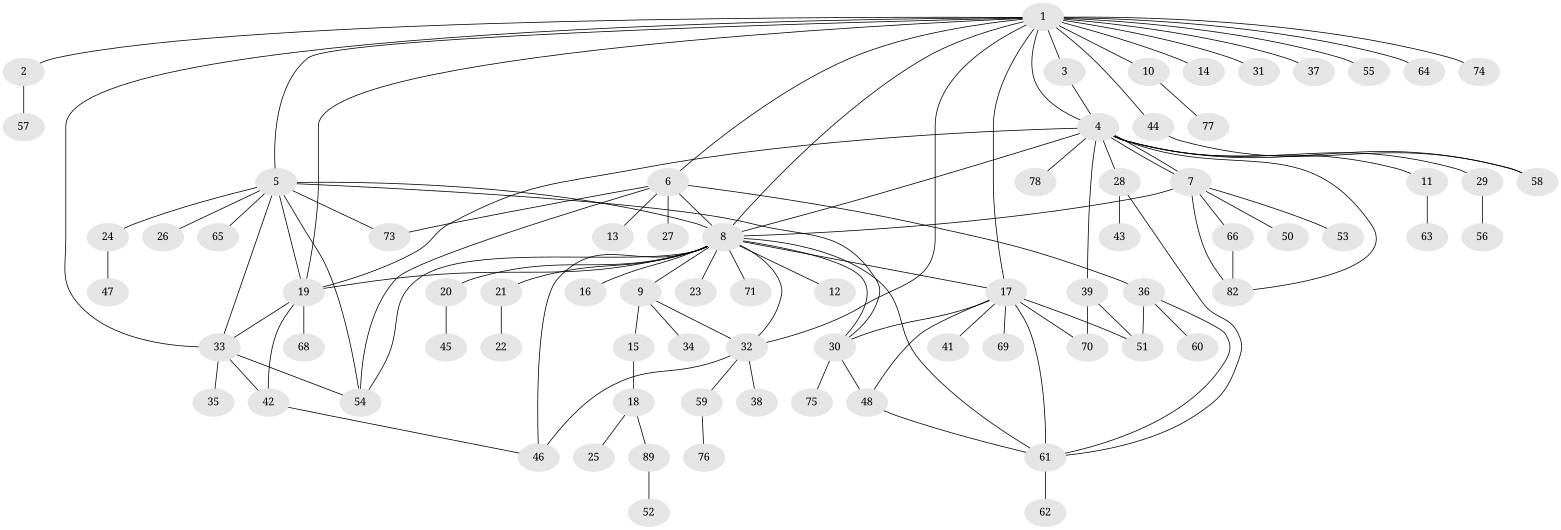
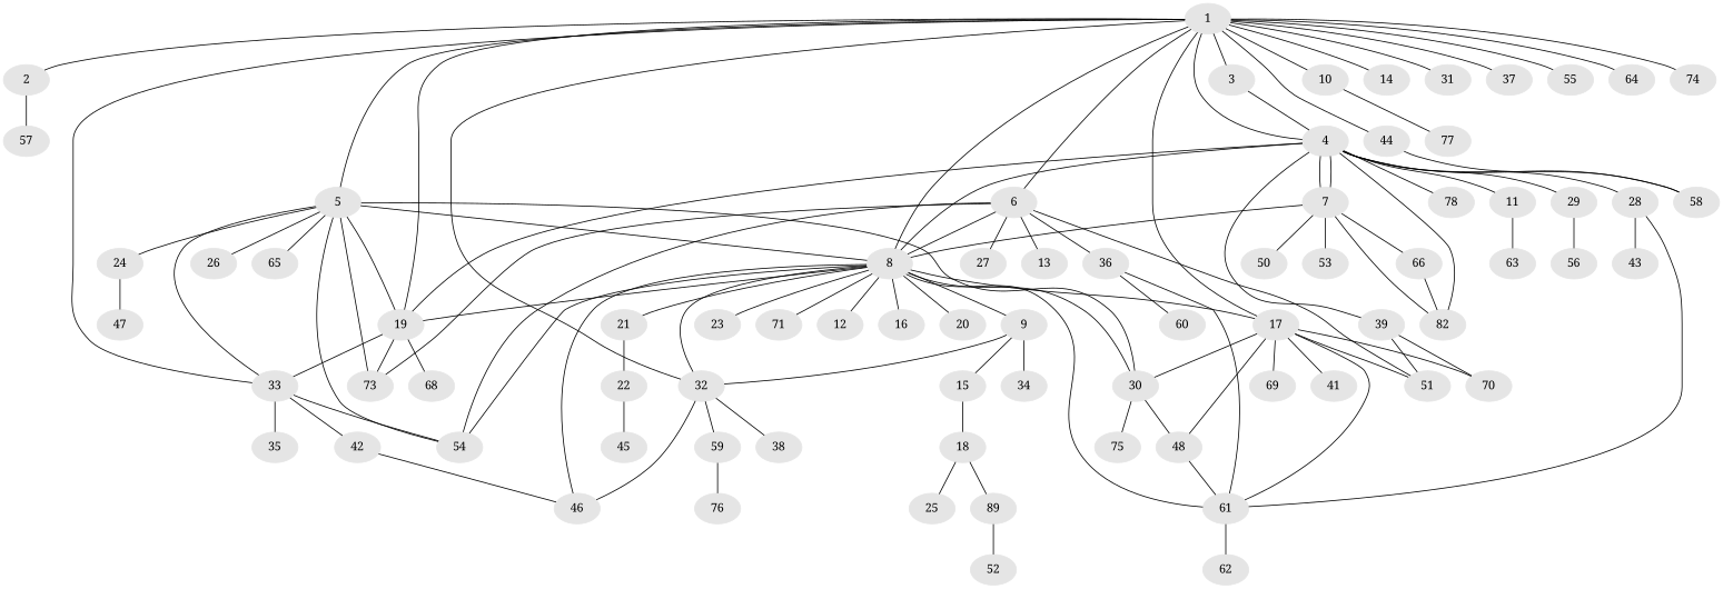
  graph {
    fontname="Noto Serif"
    node [color=gray90 fontname="Noto Serif" style=filled]
    edge [fontname="Noto Serif"]
    1
    2
    3
    4
    5
    6
    8
    10
    14
    17
    19
    31
    32
    33
    37
    44
    55
    64
    74
    57
    7
    11
    28
    29
    39
    58
    n27 [label=82]
    78
    30
    24
    26
    54
    65
    73
    13
    27
    36
    51
    9
    12
    16
    20
    21
    23
    46
    61
    71
    77
    41
    48
    69
    70
    68
    38
    59
    35
    42
    75
    50
    53
    66
    63
    43
    56
    47
    60
    15
    34
    45
    22
    62
    18
    25
    n74 [label=89]
    52
    76
    1 -- 2
    1 -- 3
    1 -- 4
    1 -- 5
    1 -- 6
    1 -- 8
    1 -- 10
    1 -- 14
    1 -- 17
    1 -- 19
    1 -- 31
    1 -- 32
    1 -- 33
    1 -- 37
    1 -- 44
    1 -- 55
    1 -- 64
    1 -- 74
    2 -- 57
    3 -- 4
    4 -- 8
    4 -- 19
    4 -- 7
    4 -- 7
    4 -- 11
    4 -- 28
    4 -- 29
    4 -- 39
    4 -- 58
    4 -- n27
    4 -- 78
    5 -- 8
    5 -- 19
    5 -- 33
    5 -- 30
    5 -- 24
    5 -- 26
    5 -- 54
    5 -- 65
    5 -- 73
    6 -- 8
    6 -- 54
    6 -- 73
    6 -- 13
    6 -- 27
    6 -- 36
-   36 -- 51
+   6 -- 51
    8 -- 17
    8 -- 19
    8 -- 32
    8 -- 30
    8 -- 54
    8 -- 9
    8 -- 12
    8 -- 16
    8 -- 20
    8 -- 21
    8 -- 23
    8 -- 46
    8 -- 61
    8 -- 71
    10 -- 77
    17 -- 30
    17 -- 51
    17 -- 61
    17 -- 41
    17 -- 48
    17 -- 69
    17 -- 70
    19 -- 33
-   19 -- 42
+   19 -- 73
    19 -- 68
    32 -- 46
    32 -- 38
    32 -- 59
    33 -- 54
    33 -- 35
    33 -- 42
    44 -- 58
    7 -- 8
    7 -- n27
    7 -- 50
    7 -- 53
    7 -- 66
    11 -- 63
    28 -- 61
    28 -- 43
    29 -- 56
    39 -- 51
    39 -- 70
    30 -- 48
    30 -- 75
    24 -- 47
    36 -- 61
    36 -- 60
    9 -- 32
    9 -- 15
    9 -- 34
-   20 -- 45
+   22 -- 45
    21 -- 22
    61 -- 62
    48 -- 61
    59 -- 76
    42 -- 46
    66 -- n27
    15 -- 18
    18 -- 25
    18 -- n74
    n74 -- 52
  }
